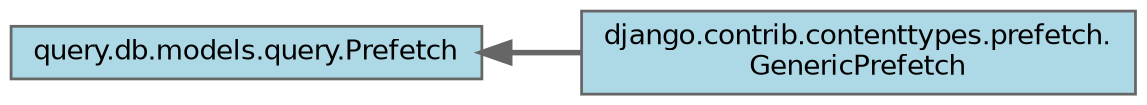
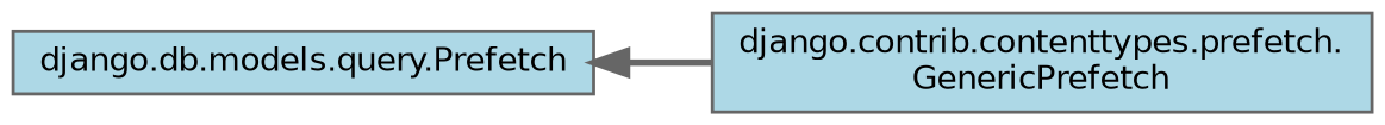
  digraph {
    rankdir=LR
    node [color=grey40 fillcolor=lightblue fontname=Helvetica fontsize=10 shape=box style=filled]
-   n1 [height=0.2 label="query.db.models.query.Prefetch" width=0.4]
+   n1 [height=0.2 label="django.db.models.query.Prefetch" width=0.4]
    n2 [height=0.2 label="django.contrib.contenttypes.prefetch.\lGenericPrefetch" width=0.4]
    n1 -> n2 [color=gray40 dir=back fontname=Helvetica fontsize=10 labelfontname=Helvetica labelfontsize=10 style=bold]
  }
